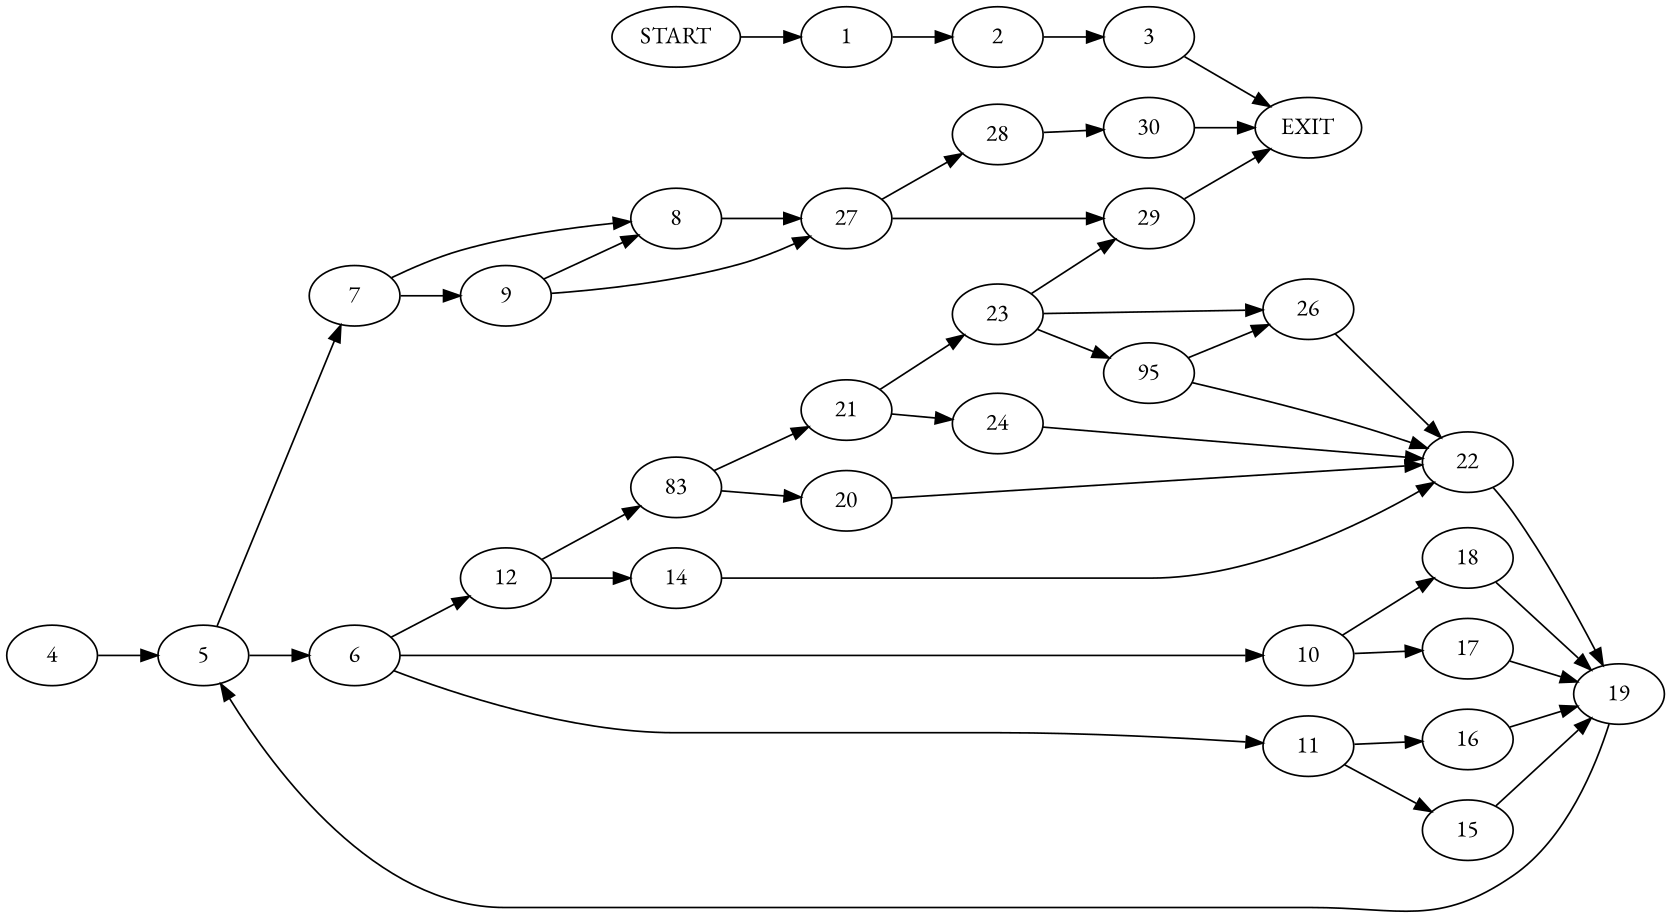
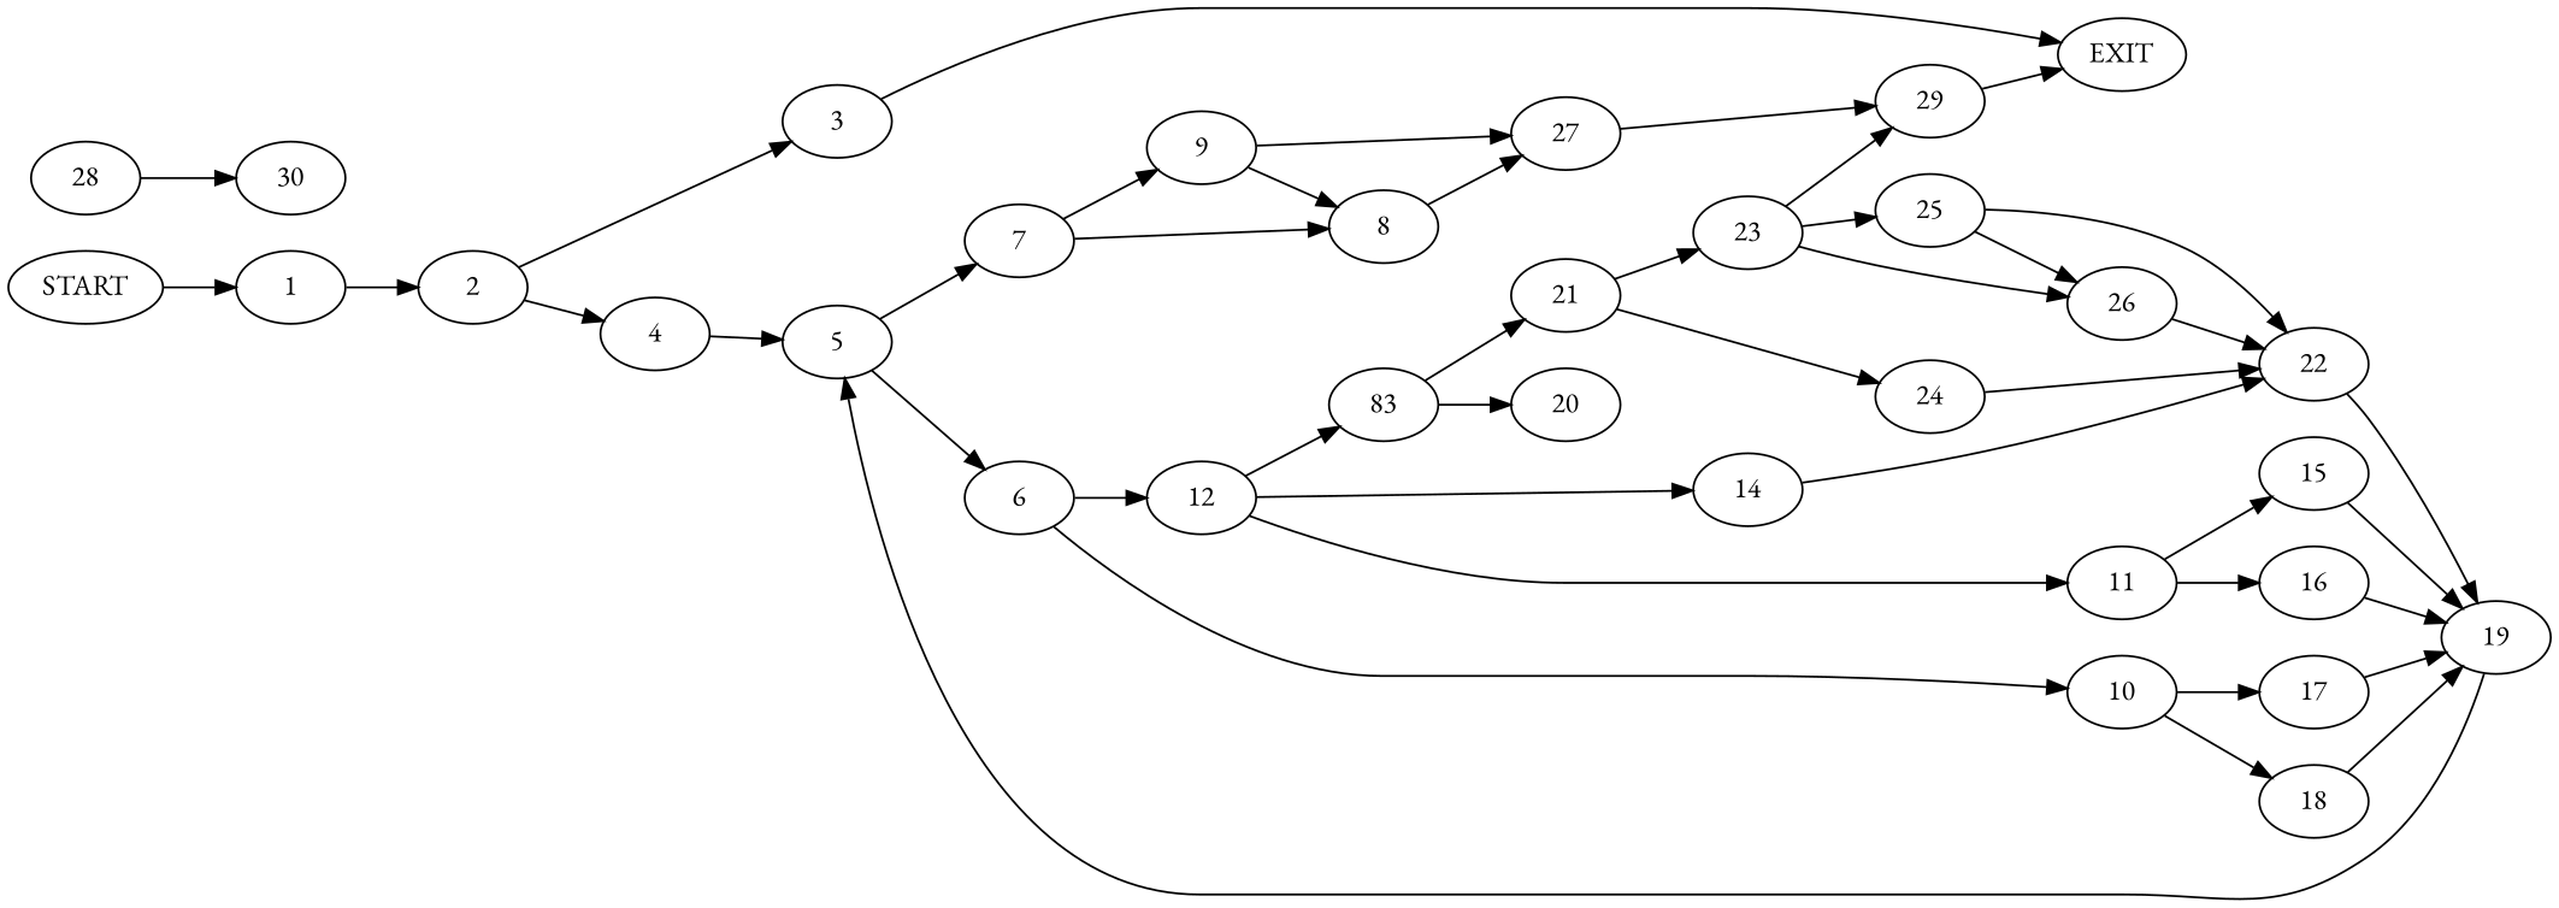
  digraph {
    fontname="EB Garamond"
    rankdir=LR
    node [fontname="EB Garamond"]
    edge [fontname="EB Garamond"]
    n1 [label=START]
    1
    2
    n4 [label=EXIT]
    3
    4
    5
    6
    7
    10
    11
    12
    8
    9
    17
    18
    15
    16
    n19 [label=83]
    14
    27
    28
    29
    19
    20
    21
    22
    23
    24
-   25 [label=95]
+   25
    26
    30
    n1 -> 1
    1 -> 2
    2 -> 3
+   2 -> 4
    3 -> n4
    4 -> 5
    5 -> 6
    5 -> 7
    6 -> 10
-   6 -> 11
+   12 -> 11
    6 -> 12
    7 -> 8
    7 -> 9
    10 -> 17
    10 -> 18
    11 -> 15
    11 -> 16
    12 -> n19
    12 -> 14
    8 -> 27
    9 -> 8
    9 -> 27
    17 -> 19
    18 -> 19
    15 -> 19
    16 -> 19
    n19 -> 20
    n19 -> 21
    14 -> 22
-   27 -> 28
    27 -> 29
    28 -> 30
    29 -> n4
    19 -> 5
-   20 -> 22
    21 -> 23
    21 -> 24
    22 -> 19
    23 -> 29
    23 -> 25
    23 -> 26
    24 -> 22
    25 -> 22
    25 -> 26
    26 -> 22
-   30 -> n4
  }
